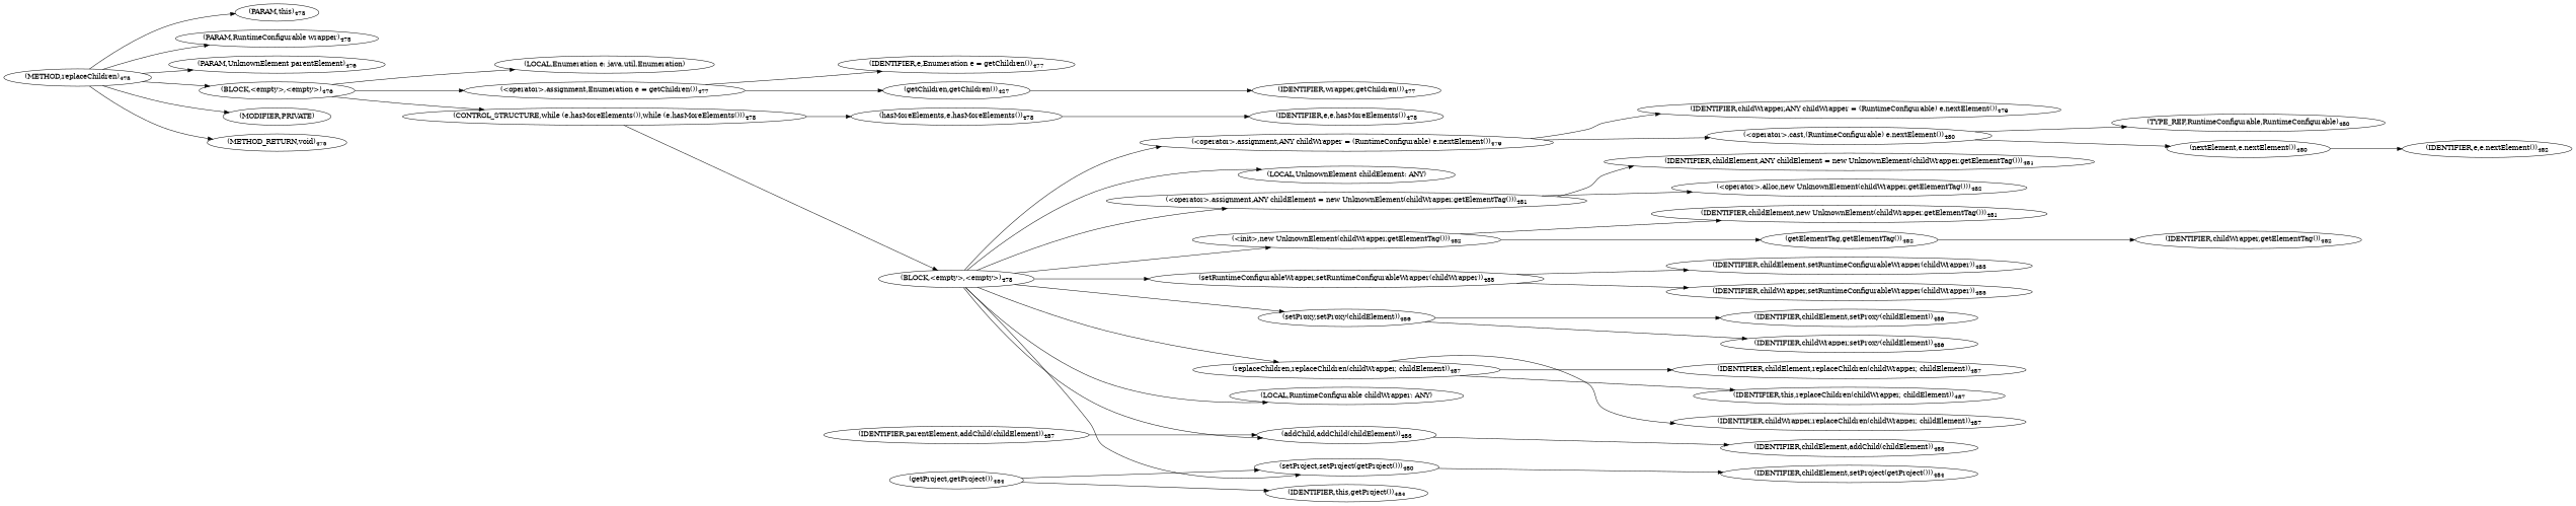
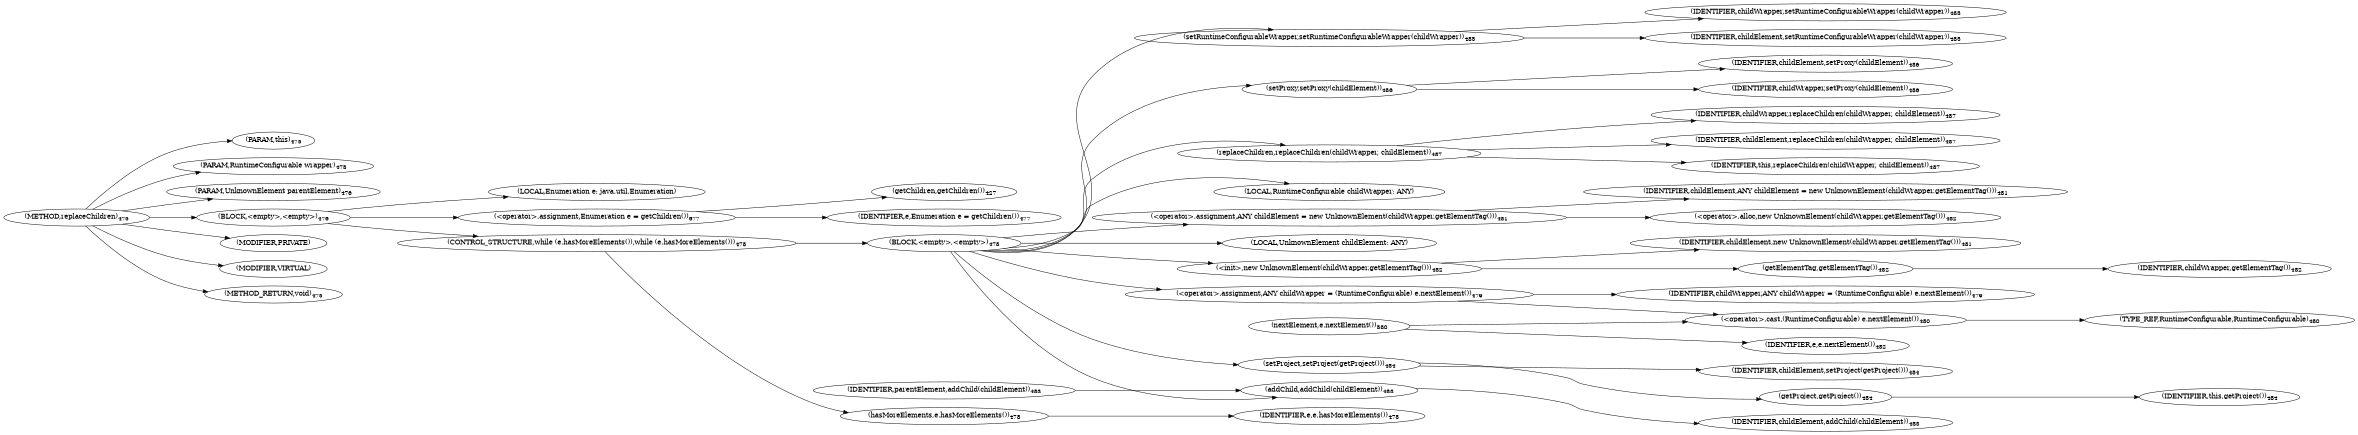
  digraph {
    rankdir=LR
    n1 [label=<(METHOD,replaceChildren)<SUB>475</SUB>>]
    n2 [label=<(PARAM,this)<SUB>475</SUB>>]
    n3 [label=<(PARAM,RuntimeConfigurable wrapper)<SUB>475</SUB>>]
    n4 [label=<(PARAM,UnknownElement parentElement)<SUB>476</SUB>>]
    n5 [label=<(BLOCK,&lt;empty&gt;,&lt;empty&gt;)<SUB>476</SUB>>]
    n6 [label=<(MODIFIER,PRIVATE)>]
+   n7 [label=<(MODIFIER,VIRTUAL)>]
    n8 [label=<(METHOD_RETURN,void)<SUB>475</SUB>>]
    n9 [label=<(LOCAL,Enumeration e: java.util.Enumeration)>]
-   n10 [label=<(&lt;operator&gt;.assignment,Enumeration e = getChildren())<SUB>477</SUB>>]
+   n10 [label=<(&lt;operator&gt;.assignment,Enumeration e = getChildren())<SUB>677</SUB>>]
    n11 [label=<(CONTROL_STRUCTURE,while (e.hasMoreElements()),while (e.hasMoreElements()))<SUB>478</SUB>>]
    n12 [label=<(IDENTIFIER,e,Enumeration e = getChildren())<SUB>477</SUB>>]
    n13 [label=<(getChildren,getChildren())<SUB>427</SUB>>]
    n14 [label=<(hasMoreElements,e.hasMoreElements())<SUB>478</SUB>>]
    n15 [label=<(BLOCK,&lt;empty&gt;,&lt;empty&gt;)<SUB>478</SUB>>]
-   n16 [label=<(IDENTIFIER,wrapper,getChildren())<SUB>477</SUB>>]
    n17 [label=<(IDENTIFIER,e,e.hasMoreElements())<SUB>478</SUB>>]
    n18 [label=<(LOCAL,RuntimeConfigurable childWrapper: ANY)>]
    n19 [label=<(&lt;operator&gt;.assignment,ANY childWrapper = (RuntimeConfigurable) e.nextElement())<SUB>479</SUB>>]
    n20 [label=<(LOCAL,UnknownElement childElement: ANY)>]
    n21 [label=<(&lt;operator&gt;.assignment,ANY childElement = new UnknownElement(childWrapper.getElementTag()))<SUB>481</SUB>>]
    n22 [label=<(&lt;init&gt;,new UnknownElement(childWrapper.getElementTag()))<SUB>482</SUB>>]
    n23 [label=<(addChild,addChild(childElement))<SUB>483</SUB>>]
-   n24 [label=<(setProject,setProject(getProject()))<SUB>480</SUB>>]
+   n24 [label=<(setProject,setProject(getProject()))<SUB>484</SUB>>]
    n25 [label=<(setRuntimeConfigurableWrapper,setRuntimeConfigurableWrapper(childWrapper))<SUB>485</SUB>>]
    n26 [label=<(setProxy,setProxy(childElement))<SUB>486</SUB>>]
    n27 [label=<(replaceChildren,replaceChildren(childWrapper, childElement))<SUB>487</SUB>>]
    n28 [label=<(IDENTIFIER,childWrapper,ANY childWrapper = (RuntimeConfigurable) e.nextElement())<SUB>479</SUB>>]
    n29 [label=<(&lt;operator&gt;.cast,(RuntimeConfigurable) e.nextElement())<SUB>480</SUB>>]
    n30 [label=<(IDENTIFIER,childElement,ANY childElement = new UnknownElement(childWrapper.getElementTag()))<SUB>481</SUB>>]
    n31 [label=<(&lt;operator&gt;.alloc,new UnknownElement(childWrapper.getElementTag()))<SUB>482</SUB>>]
    n32 [label=<(IDENTIFIER,childElement,new UnknownElement(childWrapper.getElementTag()))<SUB>481</SUB>>]
    n33 [label=<(getElementTag,getElementTag())<SUB>482</SUB>>]
    n34 [label=<(IDENTIFIER,childElement,addChild(childElement))<SUB>483</SUB>>]
    n35 [label=<(IDENTIFIER,childElement,setProject(getProject()))<SUB>484</SUB>>]
    n36 [label=<(getProject,getProject())<SUB>484</SUB>>]
    n37 [label=<(IDENTIFIER,childElement,setRuntimeConfigurableWrapper(childWrapper))<SUB>485</SUB>>]
    n38 [label=<(IDENTIFIER,childWrapper,setRuntimeConfigurableWrapper(childWrapper))<SUB>485</SUB>>]
    n39 [label=<(IDENTIFIER,childWrapper,setProxy(childElement))<SUB>486</SUB>>]
    n40 [label=<(IDENTIFIER,childElement,setProxy(childElement))<SUB>486</SUB>>]
    n41 [label=<(IDENTIFIER,this,replaceChildren(childWrapper, childElement))<SUB>487</SUB>>]
    n42 [label=<(IDENTIFIER,childWrapper,replaceChildren(childWrapper, childElement))<SUB>487</SUB>>]
    n43 [label=<(IDENTIFIER,childElement,replaceChildren(childWrapper, childElement))<SUB>487</SUB>>]
    n44 [label=<(TYPE_REF,RuntimeConfigurable,RuntimeConfigurable)<SUB>480</SUB>>]
-   n45 [label=<(nextElement,e.nextElement())<SUB>480</SUB>>]
+   n45 [label=<(nextElement,e.nextElement())<SUB>580</SUB>>]
    n46 [label=<(IDENTIFIER,e,e.nextElement())<SUB>482</SUB>>]
    n47 [label=<(IDENTIFIER,childWrapper,getElementTag())<SUB>482</SUB>>]
-   n48 [label=<(IDENTIFIER,parentElement,addChild(childElement))<SUB>487</SUB>>]
+   n48 [label=<(IDENTIFIER,parentElement,addChild(childElement))<SUB>483</SUB>>]
    n49 [label=<(IDENTIFIER,this,getProject())<SUB>484</SUB>>]
    n1 -> n2
    n1 -> n3
    n1 -> n4
    n1 -> n5
    n1 -> n6
+   n1 -> n7
    n1 -> n8
    n5 -> n9
    n5 -> n10
    n5 -> n11
    n10 -> n12
    n10 -> n13
    n11 -> n14
    n11 -> n15
-   n13 -> n16
    n14 -> n17
    n15 -> n18
    n15 -> n19
    n15 -> n20
    n15 -> n21
    n15 -> n22
    n15 -> n23
    n15 -> n24
    n15 -> n25
    n15 -> n26
    n15 -> n27
    n19 -> n28
    n19 -> n29
    n21 -> n30
    n21 -> n31
    n22 -> n32
    n22 -> n33
    n23 -> n34
    n24 -> n35
-   n36 -> n24
+   n24 -> n36
    n25 -> n37
    n25 -> n38
    n26 -> n39
    n26 -> n40
    n27 -> n41
    n27 -> n42
    n27 -> n43
    n29 -> n44
-   n29 -> n45
+   n45 -> n29
    n33 -> n47
    n36 -> n49
    n45 -> n46
    n48 -> n23
  }
